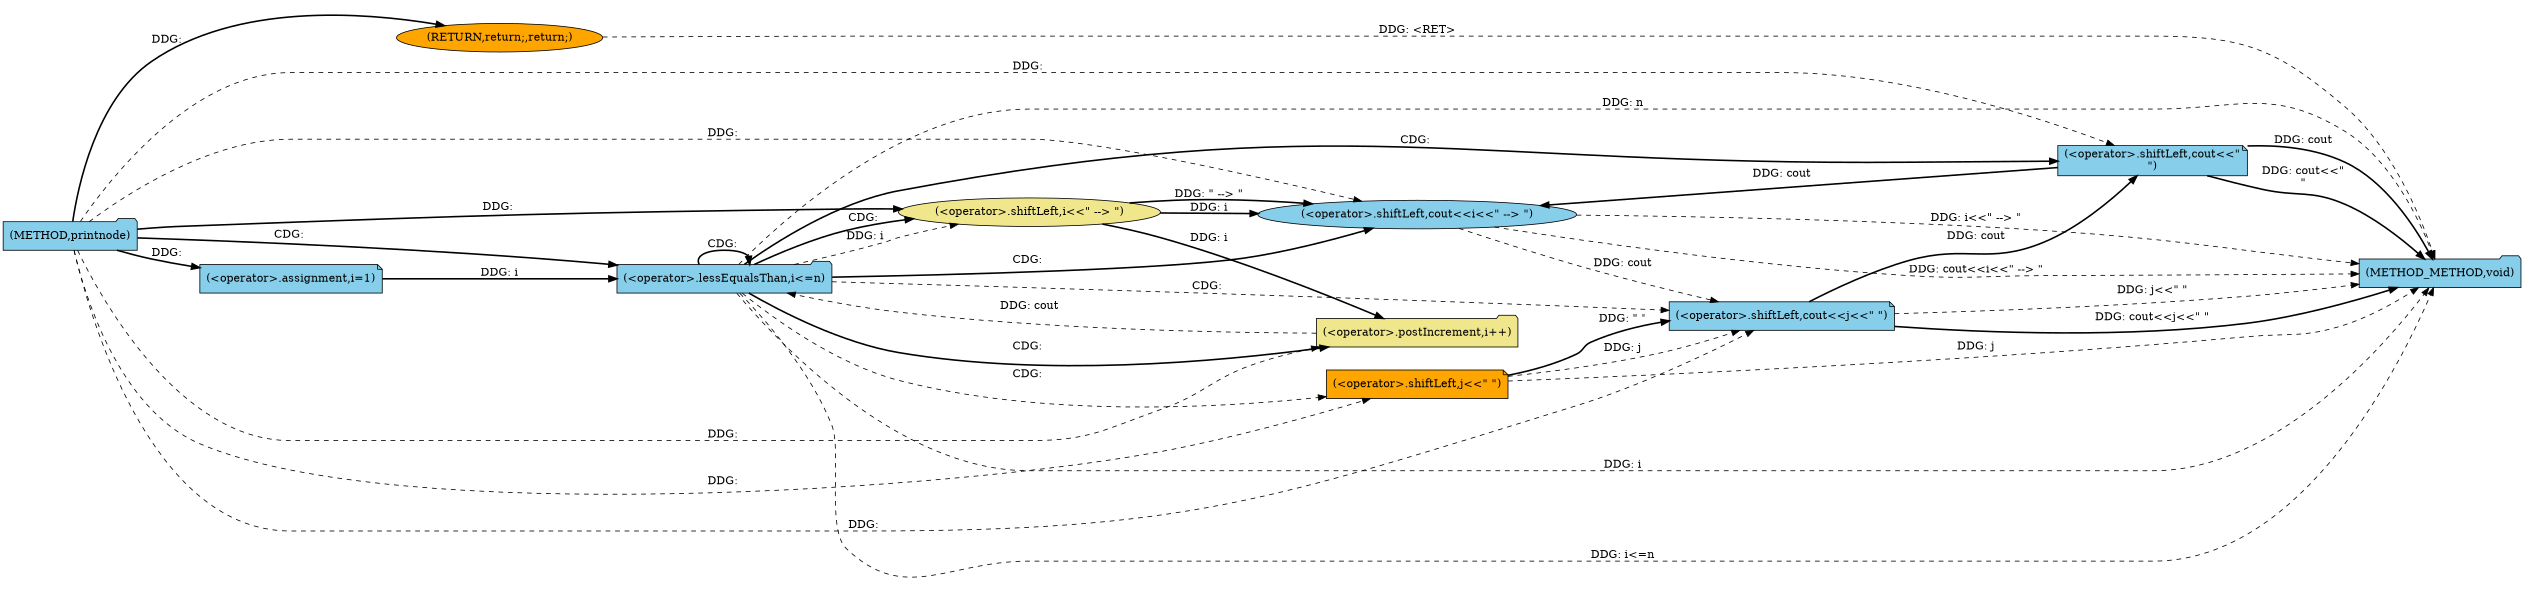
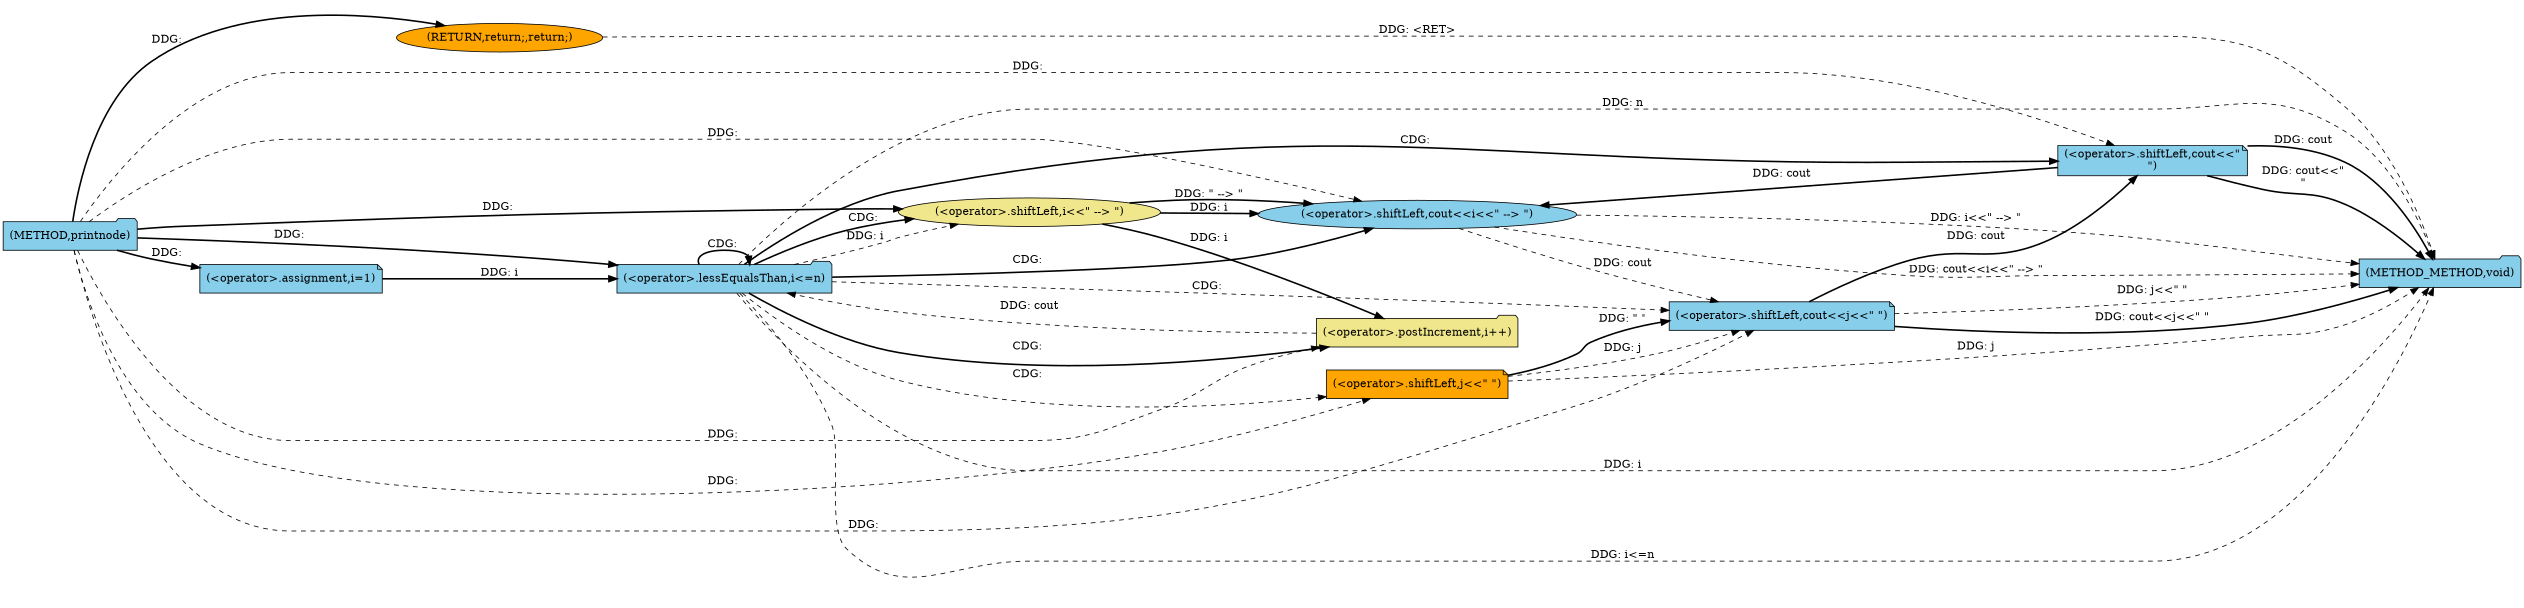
  digraph {
    rankdir=LR
    node [fillcolor=skyblue shape=folder style=filled]
    edge [style=bold]
    n1 [label="(METHOD,printnode)"]
    n2 [fillcolor=orange label="(RETURN,return;,return;)" shape=ellipse]
    n3 [label="(<operator>.assignment,i=1)" shape=note]
    n4 [label="(<operator>.lessEqualsThan,i<=n)"]
    n5 [fillcolor=khaki label="(<operator>.postIncrement,i++)"]
    n6 [label="(<operator>.shiftLeft,cout<<i<<\" --> \")" shape=ellipse]
    n7 [label="(<operator>.shiftLeft,cout<<j<<\" \")" shape=note]
    n8 [label="(<operator>.shiftLeft,cout<<\"\n\")" shape=note]
    n9 [fillcolor=khaki label="(<operator>.shiftLeft,i<<\" --> \")" shape=ellipse]
    n10 [fillcolor=orange label="(<operator>.shiftLeft,j<<\" \")" shape=note]
    n11 [label="(METHOD_METHOD,void)"]
    n1 -> n2 [label="DDG: "]
    n1 -> n3 [label="DDG: "]
-   n1 -> n4 [label="CDG: "]
+   n1 -> n4 [label="DDG: "]
    n1 -> n5 [label="DDG: " style=dashed]
    n1 -> n6 [label="DDG: " style=dashed]
    n1 -> n7 [label="DDG: " style=dashed]
    n1 -> n8 [label="DDG: " style=dashed]
    n1 -> n9 [label="DDG: "]
    n1 -> n10 [label="DDG: " style=dashed]
    n2 -> n11 [label="DDG: <RET>" style=dashed]
    n3 -> n4 [label="DDG: i"]
    n4 -> n4 [label="CDG: "]
    n4 -> n5 [label="CDG: "]
    n4 -> n6 [label="CDG: "]
    n4 -> n7 [label="CDG: " style=dashed]
    n4 -> n8 [label="CDG: "]
    n4 -> n9 [label="DDG: i" style=dashed]
    n4 -> n9 [label="CDG: "]
    n4 -> n10 [label="CDG: " style=dashed]
    n4 -> n11 [label="DDG: i" style=dashed]
    n4 -> n11 [label="DDG: i<=n" style=dashed]
    n4 -> n11 [label="DDG: n" style=dashed]
    n5 -> n4 [label="DDG: cout" style=dashed]
    n6 -> n7 [label="DDG: cout" style=dashed]
    n6 -> n11 [label="DDG: i<<\" --> \"" style=dashed]
    n6 -> n11 [label="DDG: cout<<i<<\" --> \"" style=dashed]
    n7 -> n8 [label="DDG: cout"]
    n7 -> n11 [label="DDG: j<<\" \"" style=dashed]
    n7 -> n11 [label="DDG: cout<<j<<\" \""]
    n8 -> n6 [label="DDG: cout"]
    n8 -> n11 [label="DDG: cout"]
    n8 -> n11 [label="DDG: cout<<\"\n\""]
    n9 -> n5 [label="DDG: i"]
    n9 -> n6 [label="DDG: i"]
    n9 -> n6 [label="DDG: \" --> \""]
    n10 -> n7 [label="DDG: j" style=dashed]
    n10 -> n7 [label="DDG: \" \""]
    n10 -> n11 [label="DDG: j" style=dashed]
  }
